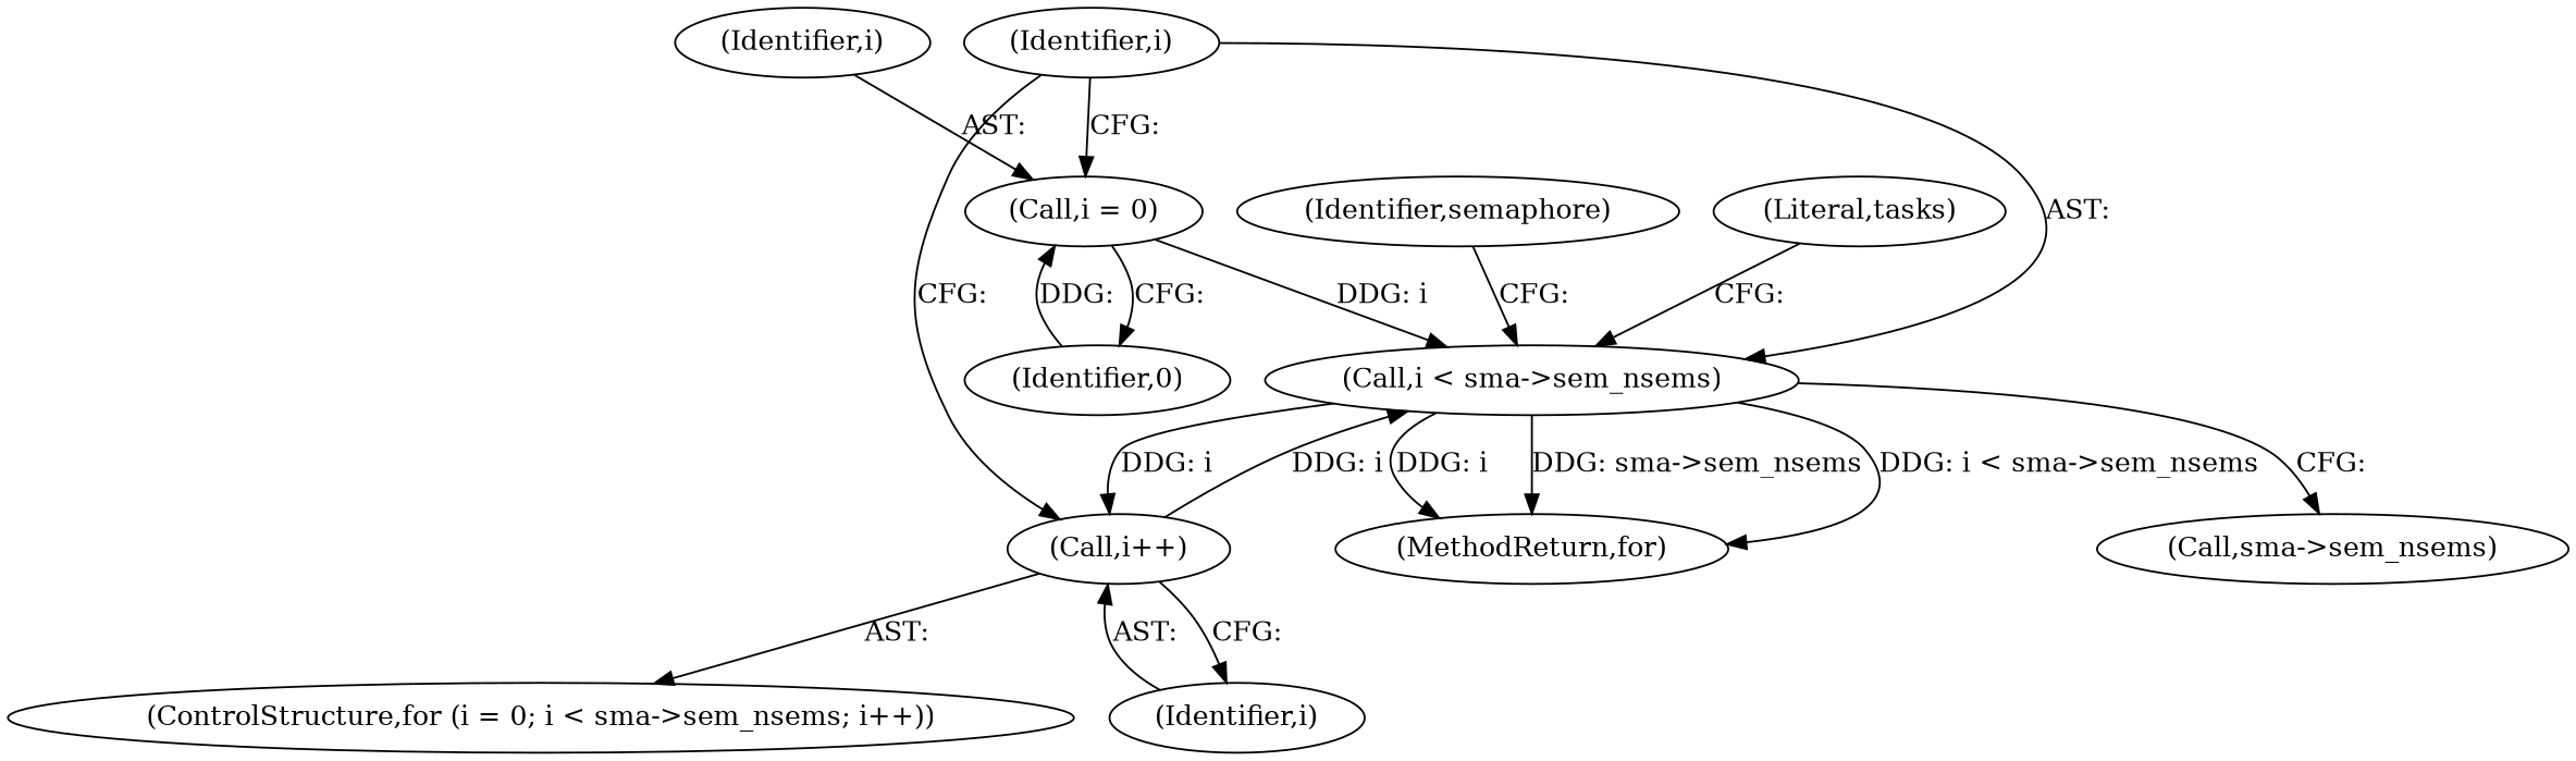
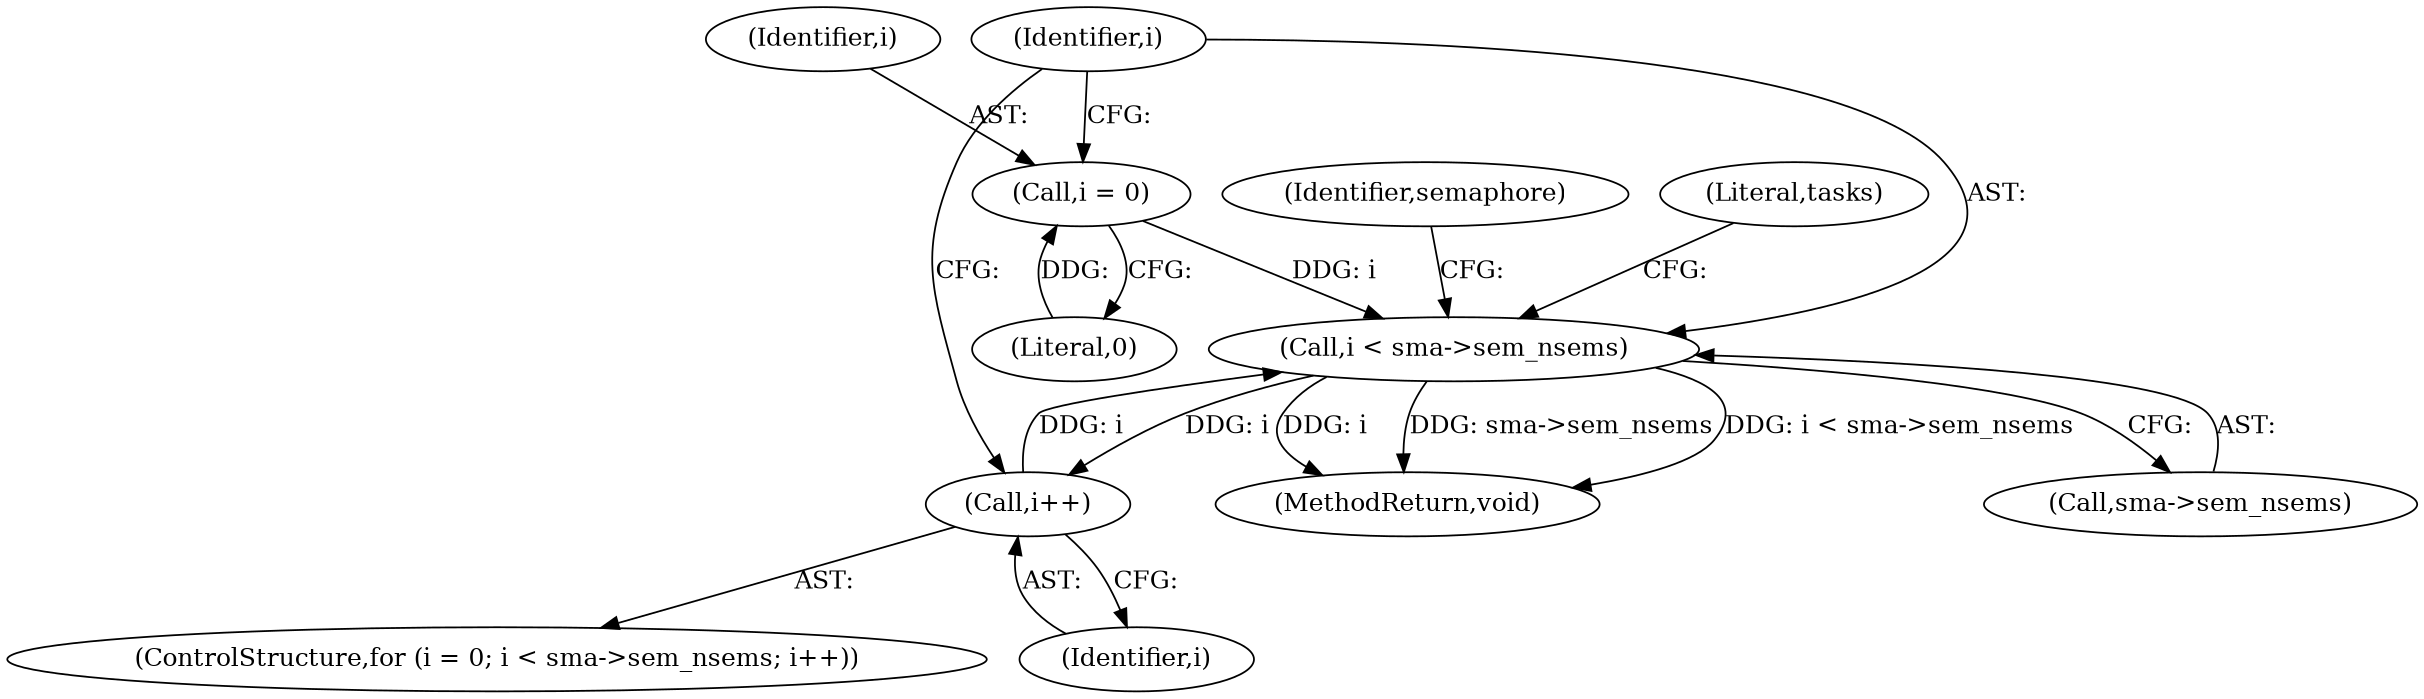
  digraph {
    n1 [label="(Call,i < sma->sem_nsems)"]
    n2 [label="(Call,i++)"]
-   n3 [label="(MethodReturn,for)"]
+   n3 [label="(MethodReturn,void)"]
    n4 [label="(Call,sma->sem_nsems)"]
    n5 [label="(ControlStructure,for (i = 0; i < sma->sem_nsems; i++))"]
    n6 [label="(Identifier,i)"]
    n7 [label="(Call,i = 0)"]
-   n8 [label="(Identifier,0)"]
+   n8 [label="(Literal,0)"]
    n9 [label="(Identifier,i)"]
    n10 [label="(Literal,tasks)"]
    n11 [label="(Identifier,i)"]
    n12 [label="(Identifier,semaphore)"]
    n1 -> n2 [label="DDG: i"]
    n1 -> n3 [label="DDG: i"]
    n1 -> n3 [label="DDG: sma->sem_nsems"]
    n1 -> n3 [label="DDG: i < sma->sem_nsems"]
    n1 -> n4 [label="CFG: "]
    n2 -> n1 [label="DDG: i"]
    n2 -> n5 [label="AST: "]
    n2 -> n6 [label="CFG: "]
+   n4 -> n1 [label="AST: "]
    n6 -> n2 [label="AST: "]
    n7 -> n1 [label="DDG: i"]
    n7 -> n8 [label="CFG: "]
    n8 -> n7 [label="DDG: "]
    n9 -> n7 [label="AST: "]
    n10 -> n1 [label="CFG: "]
    n11 -> n1 [label="AST: "]
    n11 -> n2 [label="CFG: "]
    n11 -> n7 [label="CFG: "]
    n12 -> n1 [label="CFG: "]
  }
